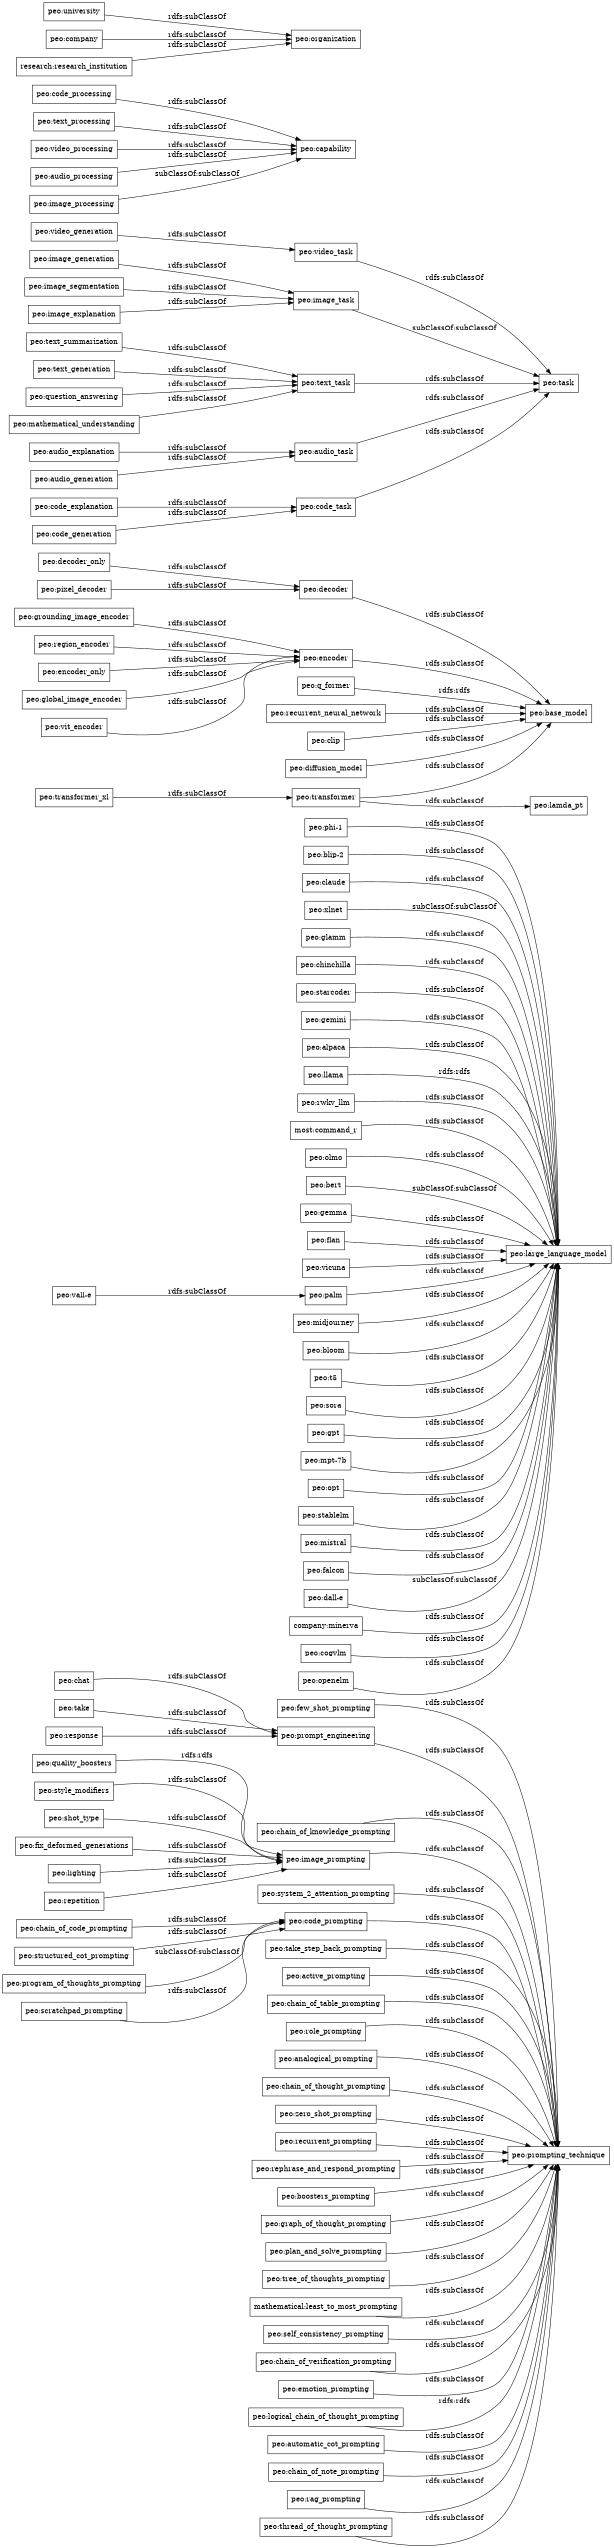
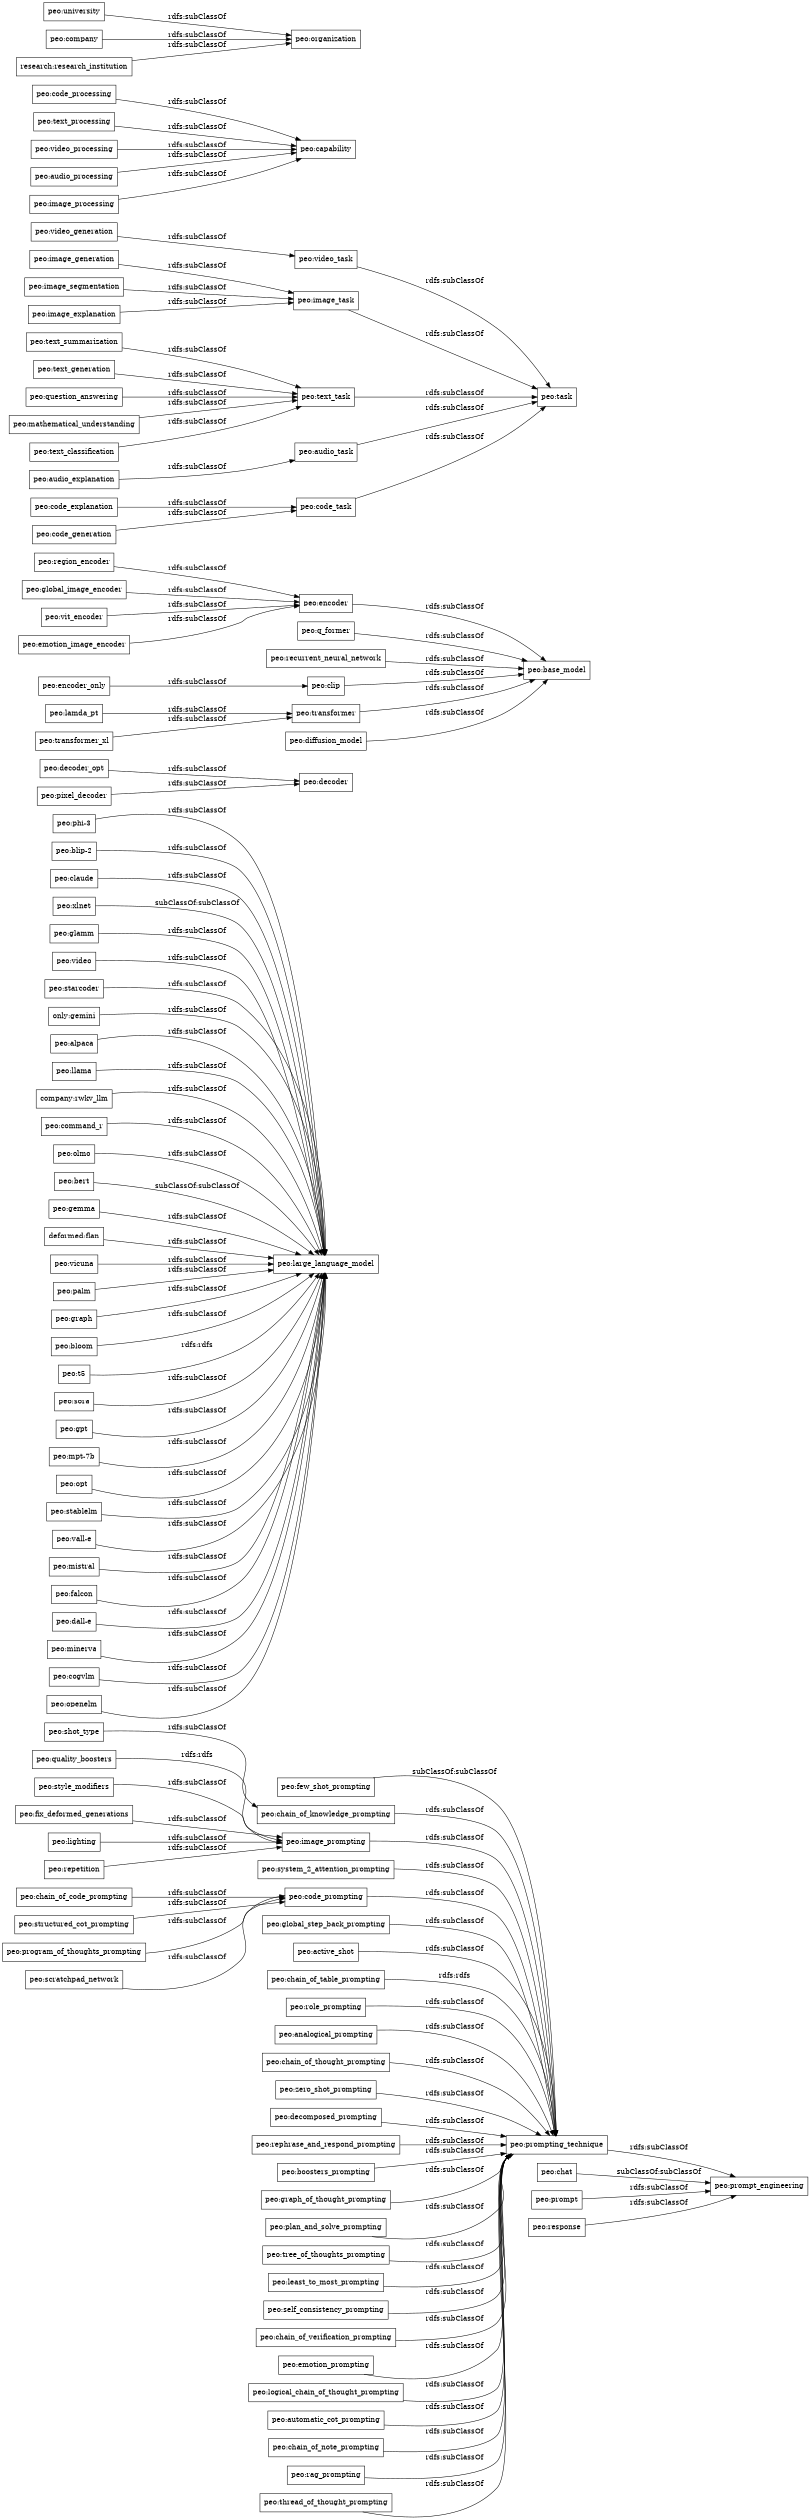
  digraph {
    rankdir=LR
    node [color=black shape=rectangle]
    "peo:few_shot_prompting"
    "peo:prompting_technique"
    "peo:prompt_engineering"
    "peo:chain_of_knowledge_prompting"
-   "peo:phi-1"
+   "peo:phi-1" [label="peo:phi-3"]
    "peo:large_language_model"
    "peo:blip-2"
    "peo:quality_boosters"
    "peo:image_prompting"
    "peo:decoder"
    "peo:base_model"
    "peo:code_task"
    "peo:task"
    "peo:region_encoder"
    "peo:encoder"
    "peo:claude"
    "peo:xlnet"
    "peo:video_generation"
    "peo:video_task"
    "peo:glamm"
-   "peo:chinchilla"
+   "peo:chinchilla" [label="peo:video"]
    "peo:style_modifiers"
    "peo:encoder_only"
    "peo:system_2_attention_prompting"
    "peo:code_prompting"
    "peo:chain_of_code_prompting"
    "peo:starcoder"
    "peo:code_processing"
    "peo:capability"
    "peo:q_former"
    "peo:global_image_encoder"
-   "peo:gemini"
-   "peo:take_step_back_prompting"
+   "peo:gemini" [label="only:gemini"]
+   "peo:take_step_back_prompting" [label="peo:global_step_back_prompting"]
    "peo:image_task"
    "peo:alpaca"
-   "peo:active_prompting"
+   "peo:active_prompting" [label="peo:active_shot"]
    "peo:chain_of_table_prompting"
    "peo:role_prompting"
    "peo:analogical_prompting"
    "peo:chain_of_thought_prompting"
    "peo:llama"
    "peo:zero_shot_prompting"
    "peo:text_summarization"
    "peo:text_task"
-   "peo:rwkv_llm"
-   "peo:command_r" [label="most:command_r"]
-   "peo:decomposed_prompting" [label="peo:recurrent_prompting"]
+   "peo:rwkv_llm" [label="company:rwkv_llm"]
+   "peo:command_r"
+   "peo:decomposed_prompting"
    "peo:recurrent_neural_network"
    "peo:chat"
    "peo:olmo"
    "peo:bert"
    "peo:audio_task"
    "peo:clip"
    "peo:text_generation"
    "peo:code_explanation"
    "peo:code_generation"
    "peo:gemma"
    "peo:image_generation"
-   "peo:flan"
+   "peo:flan" [label="deformed:flan"]
    "peo:text_processing"
    "peo:audio_explanation"
    "peo:rephrase_and_respond_prompting"
    "peo:lamda_pt"
    "peo:transformer"
    "peo:university"
    "peo:organization"
    n67 [label="peo:boosters_prompting"]
    "peo:graph_of_thought_prompting"
    "peo:plan_and_solve_prompting"
    "peo:company"
    "peo:tree_of_thoughts_prompting"
    "peo:structured_cot_prompting"
    "peo:transformer_xl"
    "peo:vit_encoder"
    "peo:shot_type"
    "peo:question_answering"
-   "peo:least_to_most_prompting" [label="mathematical:least_to_most_prompting"]
+   "peo:least_to_most_prompting"
    "peo:vicuna"
-   "peo:decoder_only"
+   "peo:decoder_only" [label="peo:decoder_opt"]
    "peo:image_segmentation"
    "peo:mathematical_understanding"
    "peo:palm"
-   "peo:midjourney"
+   "peo:midjourney" [label="peo:graph"]
    "peo:bloom"
    "peo:t5"
-   "peo:grounding_image_encoder"
+   "peo:grounding_image_encoder" [label="peo:emotion_image_encoder"]
    "peo:fix_deformed_generations"
    "peo:self_consistency_prompting"
+   "peo:text_classification"
    "peo:lighting"
    "peo:sora"
    "peo:program_of_thoughts_prompting"
    "peo:video_processing"
    "peo:gpt"
-   "peo:scratchpad_prompting"
+   "peo:scratchpad_prompting" [label="peo:scratchpad_network"]
    "peo:chain_of_verification_prompting"
    "peo:emotion_prompting"
    "peo:pixel_decoder"
    "peo:mpt-7b"
    "peo:audio_processing"
    "peo:opt"
-   "peo:prompt" [label="peo:take"]
+   "peo:prompt"
    "peo:stablelm"
    "peo:logical_chain_of_thought_prompting"
    "peo:vall-e"
    "peo:automatic_cot_prompting"
    "peo:mistral"
-   "peo:audio_generation"
    "peo:falcon"
    "peo:image_explanation"
    "peo:chain_of_note_prompting"
    "peo:diffusion_model"
    "peo:dall-e"
-   "peo:minerva" [label="company:minerva"]
+   "peo:minerva"
    "peo:cogvlm"
    "peo:rag_prompting"
    "peo:image_processing"
    "peo:repetition"
    "peo:thread_of_thought_prompting"
    n120 [label="research:research_institution"]
    "peo:response"
    "peo:openelm"
-   "peo:few_shot_prompting" -> "peo:prompting_technique" [label="rdfs:subClassOf"]
-   "peo:prompt_engineering" -> "peo:prompting_technique" [label="rdfs:subClassOf"]
+   "peo:few_shot_prompting" -> "peo:prompting_technique" [label="subClassOf:subClassOf"]
+   "peo:prompting_technique" -> "peo:prompt_engineering" [label="rdfs:subClassOf"]
    "peo:chain_of_knowledge_prompting" -> "peo:prompting_technique" [label="rdfs:subClassOf"]
    "peo:phi-1" -> "peo:large_language_model" [label="rdfs:subClassOf"]
    "peo:blip-2" -> "peo:large_language_model" [label="rdfs:subClassOf"]
    "peo:quality_boosters" -> "peo:image_prompting" [label="rdfs:rdfs"]
    "peo:image_prompting" -> "peo:prompting_technique" [label="rdfs:subClassOf"]
-   "peo:decoder" -> "peo:base_model" [label="rdfs:subClassOf"]
    "peo:code_task" -> "peo:task" [label="rdfs:subClassOf"]
    "peo:region_encoder" -> "peo:encoder" [label="rdfs:subClassOf"]
    "peo:encoder" -> "peo:base_model" [label="rdfs:subClassOf"]
    "peo:claude" -> "peo:large_language_model" [label="rdfs:subClassOf"]
    "peo:xlnet" -> "peo:large_language_model" [label="subClassOf:subClassOf"]
    "peo:video_generation" -> "peo:video_task" [label="rdfs:subClassOf"]
    "peo:video_task" -> "peo:task" [label="rdfs:subClassOf"]
    "peo:glamm" -> "peo:large_language_model" [label="rdfs:subClassOf"]
    "peo:chinchilla" -> "peo:large_language_model" [label="rdfs:subClassOf"]
    "peo:style_modifiers" -> "peo:image_prompting" [label="rdfs:subClassOf"]
-   "peo:encoder_only" -> "peo:encoder" [label="rdfs:subClassOf"]
+   "peo:encoder_only" -> "peo:clip" [label="rdfs:subClassOf"]
    "peo:system_2_attention_prompting" -> "peo:prompting_technique" [label="rdfs:subClassOf"]
    "peo:code_prompting" -> "peo:prompting_technique" [label="rdfs:subClassOf"]
    "peo:chain_of_code_prompting" -> "peo:code_prompting" [label="rdfs:subClassOf"]
    "peo:starcoder" -> "peo:large_language_model" [label="rdfs:subClassOf"]
    "peo:code_processing" -> "peo:capability" [label="rdfs:subClassOf"]
-   "peo:q_former" -> "peo:base_model" [label="rdfs:rdfs"]
+   "peo:q_former" -> "peo:base_model" [label="rdfs:subClassOf"]
    "peo:global_image_encoder" -> "peo:encoder" [label="rdfs:subClassOf"]
    "peo:gemini" -> "peo:large_language_model" [label="rdfs:subClassOf"]
    "peo:take_step_back_prompting" -> "peo:prompting_technique" [label="rdfs:subClassOf"]
-   "peo:image_task" -> "peo:task" [label="subClassOf:subClassOf"]
+   "peo:image_task" -> "peo:task" [label="rdfs:subClassOf"]
    "peo:alpaca" -> "peo:large_language_model" [label="rdfs:subClassOf"]
    "peo:active_prompting" -> "peo:prompting_technique" [label="rdfs:subClassOf"]
-   "peo:chain_of_table_prompting" -> "peo:prompting_technique" [label="rdfs:subClassOf"]
+   "peo:chain_of_table_prompting" -> "peo:prompting_technique" [label="rdfs:rdfs"]
    "peo:role_prompting" -> "peo:prompting_technique" [label="rdfs:subClassOf"]
    "peo:analogical_prompting" -> "peo:prompting_technique" [label="rdfs:subClassOf"]
    "peo:chain_of_thought_prompting" -> "peo:prompting_technique" [label="rdfs:subClassOf"]
-   "peo:llama" -> "peo:large_language_model" [label="rdfs:rdfs"]
+   "peo:llama" -> "peo:large_language_model" [label="rdfs:subClassOf"]
    "peo:zero_shot_prompting" -> "peo:prompting_technique" [label="rdfs:subClassOf"]
    "peo:text_summarization" -> "peo:text_task" [label="rdfs:subClassOf"]
    "peo:text_task" -> "peo:task" [label="rdfs:subClassOf"]
    "peo:rwkv_llm" -> "peo:large_language_model" [label="rdfs:subClassOf"]
    "peo:command_r" -> "peo:large_language_model" [label="rdfs:subClassOf"]
    "peo:decomposed_prompting" -> "peo:prompting_technique" [label="rdfs:subClassOf"]
    "peo:recurrent_neural_network" -> "peo:base_model" [label="rdfs:subClassOf"]
-   "peo:chat" -> "peo:prompt_engineering" [label="rdfs:subClassOf"]
+   "peo:chat" -> "peo:prompt_engineering" [label="subClassOf:subClassOf"]
    "peo:olmo" -> "peo:large_language_model" [label="rdfs:subClassOf"]
    "peo:bert" -> "peo:large_language_model" [label="subClassOf:subClassOf"]
    "peo:audio_task" -> "peo:task" [label="rdfs:subClassOf"]
    "peo:clip" -> "peo:base_model" [label="rdfs:subClassOf"]
    "peo:text_generation" -> "peo:text_task" [label="rdfs:subClassOf"]
    "peo:code_explanation" -> "peo:code_task" [label="rdfs:subClassOf"]
    "peo:code_generation" -> "peo:code_task" [label="rdfs:subClassOf"]
    "peo:gemma" -> "peo:large_language_model" [label="rdfs:subClassOf"]
    "peo:image_generation" -> "peo:image_task" [label="rdfs:subClassOf"]
    "peo:flan" -> "peo:large_language_model" [label="rdfs:subClassOf"]
    "peo:text_processing" -> "peo:capability" [label="rdfs:subClassOf"]
    "peo:audio_explanation" -> "peo:audio_task" [label="rdfs:subClassOf"]
    "peo:rephrase_and_respond_prompting" -> "peo:prompting_technique" [label="rdfs:subClassOf"]
-   "peo:transformer" -> "peo:lamda_pt" [label="rdfs:subClassOf"]
+   "peo:lamda_pt" -> "peo:transformer" [label="rdfs:subClassOf"]
    "peo:transformer" -> "peo:base_model" [label="rdfs:subClassOf"]
    "peo:university" -> "peo:organization" [label="rdfs:subClassOf"]
    n67 -> "peo:prompting_technique" [label="rdfs:subClassOf"]
    "peo:graph_of_thought_prompting" -> "peo:prompting_technique" [label="rdfs:subClassOf"]
    "peo:plan_and_solve_prompting" -> "peo:prompting_technique" [label="rdfs:subClassOf"]
    "peo:company" -> "peo:organization" [label="rdfs:subClassOf"]
    "peo:tree_of_thoughts_prompting" -> "peo:prompting_technique" [label="rdfs:subClassOf"]
    "peo:structured_cot_prompting" -> "peo:code_prompting" [label="rdfs:subClassOf"]
    "peo:transformer_xl" -> "peo:transformer" [label="rdfs:subClassOf"]
    "peo:vit_encoder" -> "peo:encoder" [label="rdfs:subClassOf"]
-   "peo:shot_type" -> "peo:image_prompting" [label="rdfs:subClassOf"]
+   "peo:shot_type" -> "peo:chain_of_knowledge_prompting" [label="rdfs:subClassOf"]
    "peo:question_answering" -> "peo:text_task" [label="rdfs:subClassOf"]
    "peo:least_to_most_prompting" -> "peo:prompting_technique" [label="rdfs:subClassOf"]
    "peo:vicuna" -> "peo:large_language_model" [label="rdfs:subClassOf"]
    "peo:decoder_only" -> "peo:decoder" [label="rdfs:subClassOf"]
    "peo:image_segmentation" -> "peo:image_task" [label="rdfs:subClassOf"]
    "peo:mathematical_understanding" -> "peo:text_task" [label="rdfs:subClassOf"]
    "peo:palm" -> "peo:large_language_model" [label="rdfs:subClassOf"]
    "peo:midjourney" -> "peo:large_language_model" [label="rdfs:subClassOf"]
    "peo:bloom" -> "peo:large_language_model" [label="rdfs:subClassOf"]
-   "peo:t5" -> "peo:large_language_model" [label="rdfs:subClassOf"]
+   "peo:t5" -> "peo:large_language_model" [label="rdfs:rdfs"]
    "peo:grounding_image_encoder" -> "peo:encoder" [label="rdfs:subClassOf"]
    "peo:fix_deformed_generations" -> "peo:image_prompting" [label="rdfs:subClassOf"]
    "peo:self_consistency_prompting" -> "peo:prompting_technique" [label="rdfs:subClassOf"]
+   "peo:text_classification" -> "peo:text_task" [label="rdfs:subClassOf"]
    "peo:lighting" -> "peo:image_prompting" [label="rdfs:subClassOf"]
    "peo:sora" -> "peo:large_language_model" [label="rdfs:subClassOf"]
-   "peo:program_of_thoughts_prompting" -> "peo:code_prompting" [label="subClassOf:subClassOf"]
+   "peo:program_of_thoughts_prompting" -> "peo:code_prompting" [label="rdfs:subClassOf"]
    "peo:video_processing" -> "peo:capability" [label="rdfs:subClassOf"]
    "peo:gpt" -> "peo:large_language_model" [label="rdfs:subClassOf"]
    "peo:scratchpad_prompting" -> "peo:code_prompting" [label="rdfs:subClassOf"]
    "peo:chain_of_verification_prompting" -> "peo:prompting_technique" [label="rdfs:subClassOf"]
    "peo:emotion_prompting" -> "peo:prompting_technique" [label="rdfs:subClassOf"]
    "peo:pixel_decoder" -> "peo:decoder" [label="rdfs:subClassOf"]
    "peo:mpt-7b" -> "peo:large_language_model" [label="rdfs:subClassOf"]
    "peo:audio_processing" -> "peo:capability" [label="rdfs:subClassOf"]
    "peo:opt" -> "peo:large_language_model" [label="rdfs:subClassOf"]
    "peo:prompt" -> "peo:prompt_engineering" [label="rdfs:subClassOf"]
    "peo:stablelm" -> "peo:large_language_model" [label="rdfs:subClassOf"]
-   "peo:logical_chain_of_thought_prompting" -> "peo:prompting_technique" [label="rdfs:rdfs"]
-   "peo:vall-e" -> "peo:palm" [label="rdfs:subClassOf"]
+   "peo:logical_chain_of_thought_prompting" -> "peo:prompting_technique" [label="rdfs:subClassOf"]
+   "peo:vall-e" -> "peo:large_language_model" [label="rdfs:subClassOf"]
    "peo:automatic_cot_prompting" -> "peo:prompting_technique" [label="rdfs:subClassOf"]
    "peo:mistral" -> "peo:large_language_model" [label="rdfs:subClassOf"]
-   "peo:audio_generation" -> "peo:audio_task" [label="rdfs:subClassOf"]
    "peo:falcon" -> "peo:large_language_model" [label="rdfs:subClassOf"]
    "peo:image_explanation" -> "peo:image_task" [label="rdfs:subClassOf"]
    "peo:chain_of_note_prompting" -> "peo:prompting_technique" [label="rdfs:subClassOf"]
    "peo:diffusion_model" -> "peo:base_model" [label="rdfs:subClassOf"]
-   "peo:dall-e" -> "peo:large_language_model" [label="subClassOf:subClassOf"]
+   "peo:dall-e" -> "peo:large_language_model" [label="rdfs:subClassOf"]
    "peo:minerva" -> "peo:large_language_model" [label="rdfs:subClassOf"]
    "peo:cogvlm" -> "peo:large_language_model" [label="rdfs:subClassOf"]
    "peo:rag_prompting" -> "peo:prompting_technique" [label="rdfs:subClassOf"]
-   "peo:image_processing" -> "peo:capability" [label="subClassOf:subClassOf"]
+   "peo:image_processing" -> "peo:capability" [label="rdfs:subClassOf"]
    "peo:repetition" -> "peo:image_prompting" [label="rdfs:subClassOf"]
    "peo:thread_of_thought_prompting" -> "peo:prompting_technique" [label="rdfs:subClassOf"]
    n120 -> "peo:organization" [label="rdfs:subClassOf"]
    "peo:response" -> "peo:prompt_engineering" [label="rdfs:subClassOf"]
    "peo:openelm" -> "peo:large_language_model" [label="rdfs:subClassOf"]
  }
